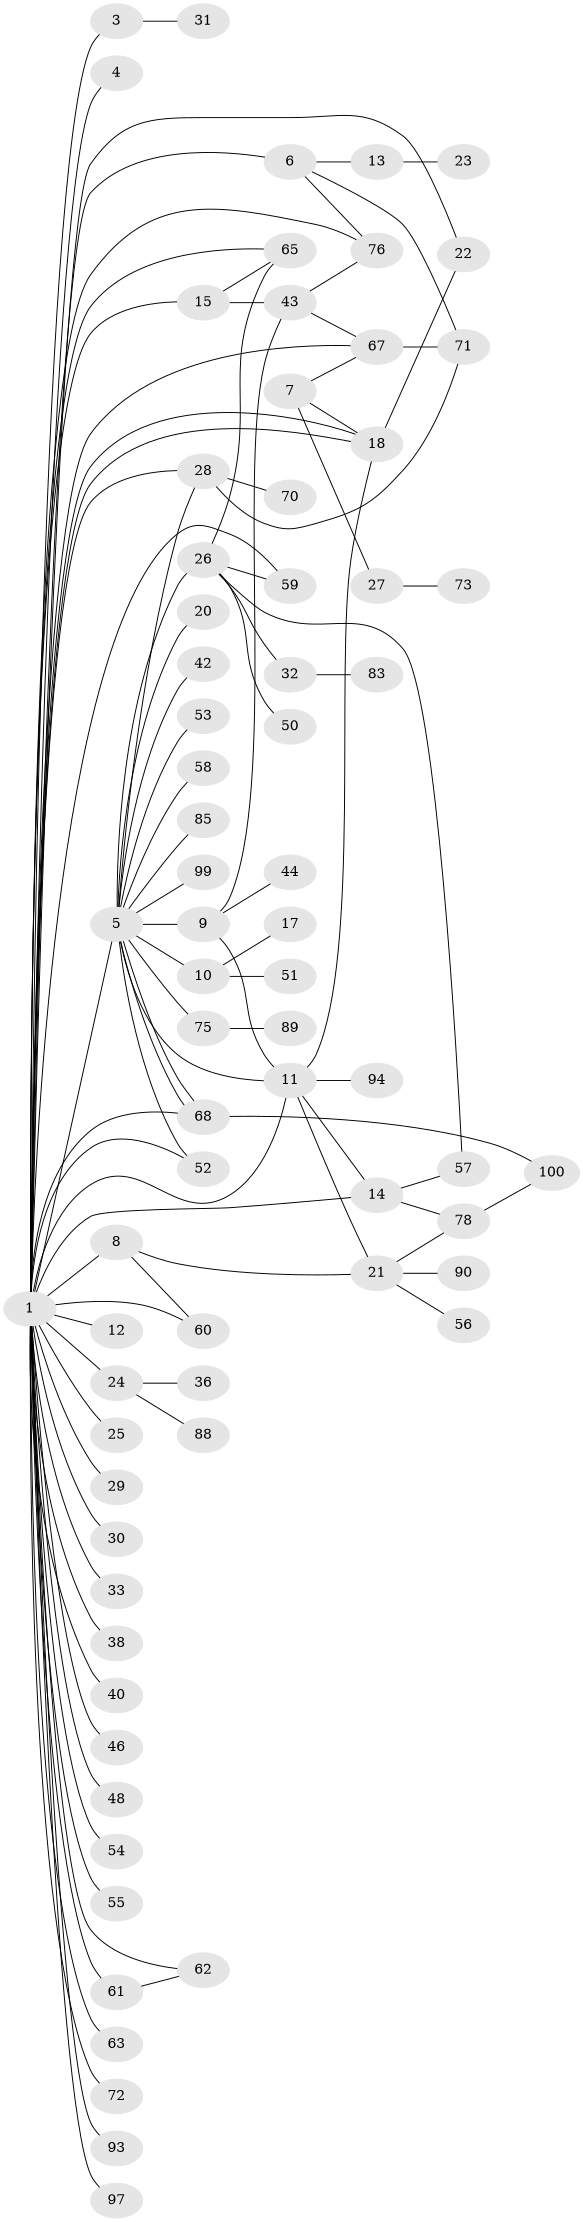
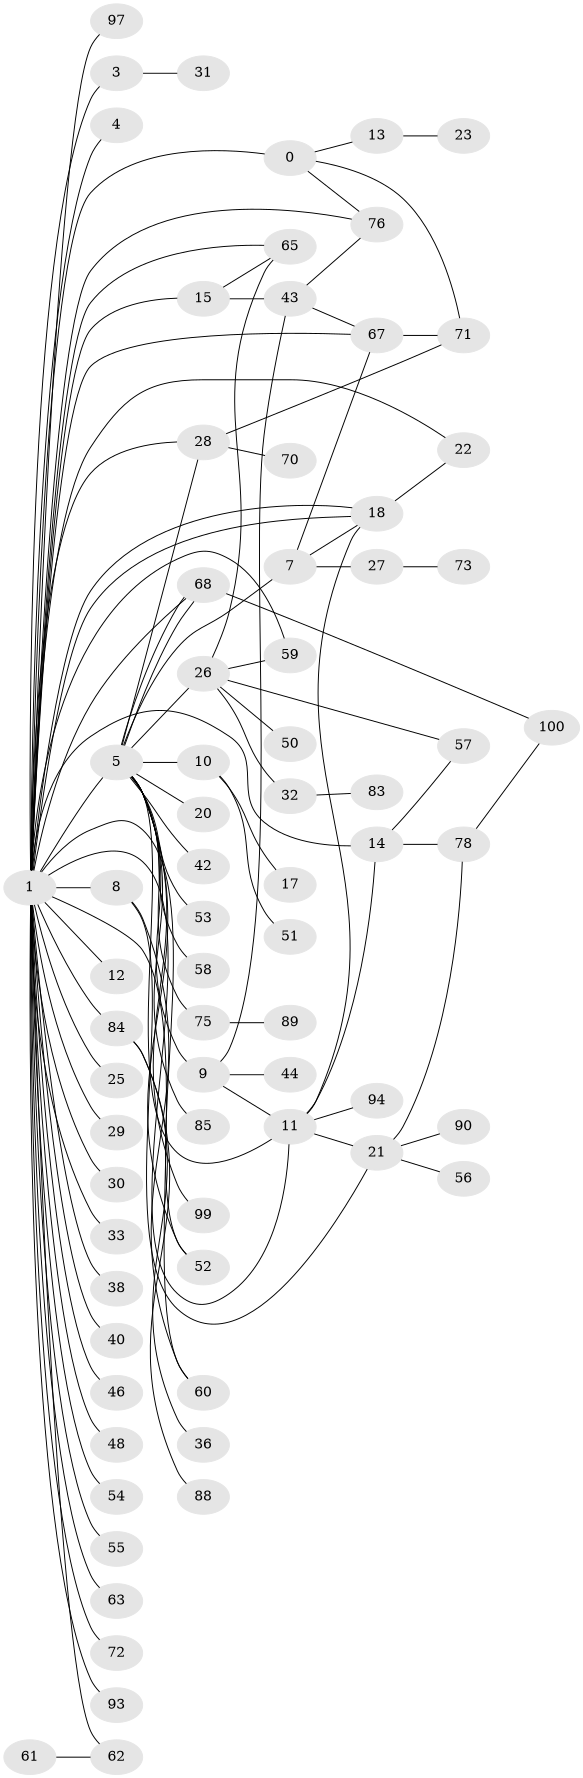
  graph {
    fontname="DejaVu Serif"
    rankdir=LR
    node [color=gray90 fontname="DejaVu Serif" style=filled]
    edge [fontname="DejaVu Serif"]
    1 [super="+2"]
    3 [super="+92"]
    4 [super="+45"]
    5 [super="+34"]
-   6 [super="+84"]
+   6 [super="+84" label=0]
    8 [super="+37"]
    11 [super="+16"]
    12
    14 [super="+39"]
    15 [super="+19"]
    18 [super="+80"]
    22
-   24 [super="+79"]
+   24 [super="+79" label=84]
    25
    28 [super="+47"]
    29
    30
    33
    38
    40 [super="+49"]
    46
    48
    52
    54
    55
    59
    60
    61
    62 [super="+81"]
    63
    65
    67
    68 [super="+69"]
    72
    76
    93
    97
    31
    7 [super="+41"]
    9
    10
    20
    26 [super="+91"]
    42
    53 [super="+64"]
    58
    75
    85
    99
    13
    71 [super="+86"]
    21 [super="+35"]
    94
    57 [super="+98"]
    78 [super="+87"]
    43 [super="+66"]
    56 [super="+74"]
    90
    36
    88
    70
    100
    27
    44
    17
    51
    32 [super="+82"]
    50
    89 [super="+96"]
    23
    73
    83
    1 -- 3
    1 -- 4
    1 -- 5 [weight=2]
    1 -- 6
    1 -- 8
    1 -- 11
    1 -- 12
    1 -- 14
    1 -- 15
    1 -- 18
    1 -- 18
    1 -- 22
    1 -- 24 [weight=2]
    1 -- 25
    1 -- 28
    1 -- 29
    1 -- 30
    1 -- 33
    1 -- 38
    1 -- 40
    1 -- 46 [weight=2]
    1 -- 48
    1 -- 52
    1 -- 54
    1 -- 55
    1 -- 59
    1 -- 60
-   1 -- 61
    1 -- 62
    1 -- 63
    1 -- 65
    1 -- 67
    1 -- 68
    1 -- 72
    1 -- 76
    1 -- 93
    1 -- 97
    3 -- 31
    5 -- 11
    5 -- 28
    5 -- 52
    5 -- 68
    5 -- 68
+   5 -- 7
    5 -- 9
    5 -- 10
    5 -- 20
    5 -- 26
    5 -- 42
    5 -- 53
    5 -- 58
    5 -- 75
    5 -- 85
    5 -- 99
    6 -- 76
    6 -- 13
    6 -- 71
    8 -- 60
    8 -- 21
    11 -- 14
    11 -- 18
    11 -- 21
    11 -- 94
    14 -- 57
    14 -- 78
    15 -- 65
    15 -- 43
    18 -- 22
    24 -- 36
    24 -- 88
    28 -- 71
    28 -- 70
    61 -- 62
    67 -- 71
    68 -- 100
    7 -- 18
    7 -- 67
    7 -- 27
    9 -- 11
    9 -- 43
    9 -- 44
    10 -- 17
    10 -- 51
    26 -- 59
    26 -- 65
    26 -- 57
    26 -- 32
    26 -- 50
    75 -- 89
    13 -- 23
    21 -- 78
    21 -- 56
    21 -- 90
    78 -- 100
    43 -- 67
    43 -- 76
    27 -- 73
    32 -- 83
  }
